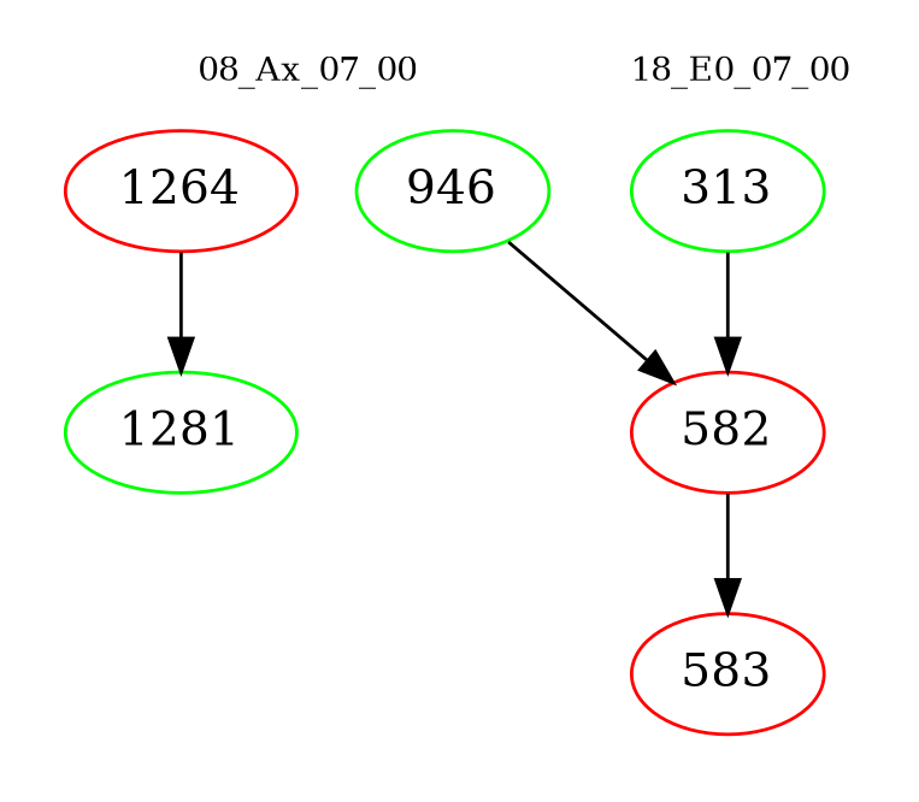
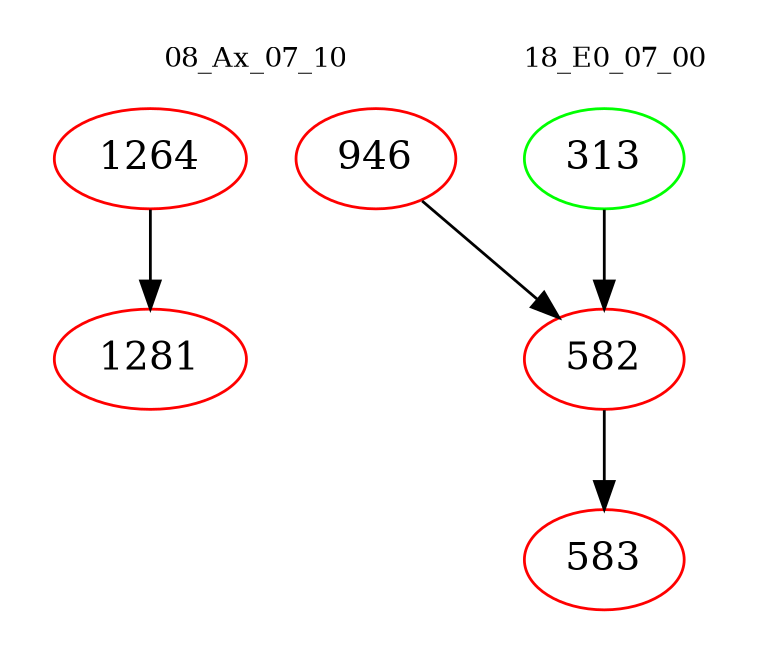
  digraph {
    node [color=red]
    edge [color=black]
-   n1 [color=green label=946]
+   n1 [label=946]
    n2 [label=1264]
-   n3 [color=green label=1281]
+   n3 [label=1281]
    n4 [color=green label=313]
    n5 [label=582]
    n6 [label=583]
    subgraph cluster_1 {
      color=white
      fontsize=10
-     label="08_Ax_07_00"
+     label="08_Ax_07_10"
      n1
      n2
      n3
    }
    subgraph cluster_2 {
      color=white
      fontsize=10
      label="18_E0_07_00"
      n4
      n5
      n6
    }
    n1 -> n5
    n2 -> n3
    n4 -> n5
    n5 -> n6
  }
